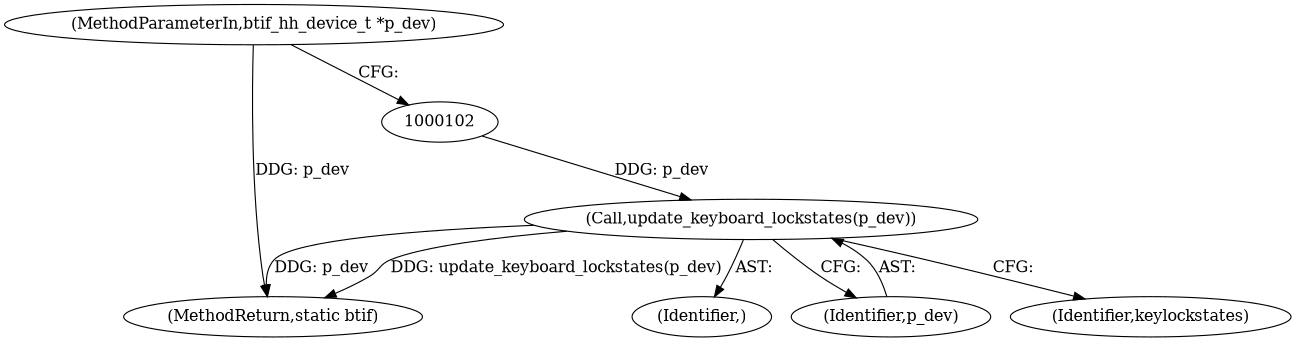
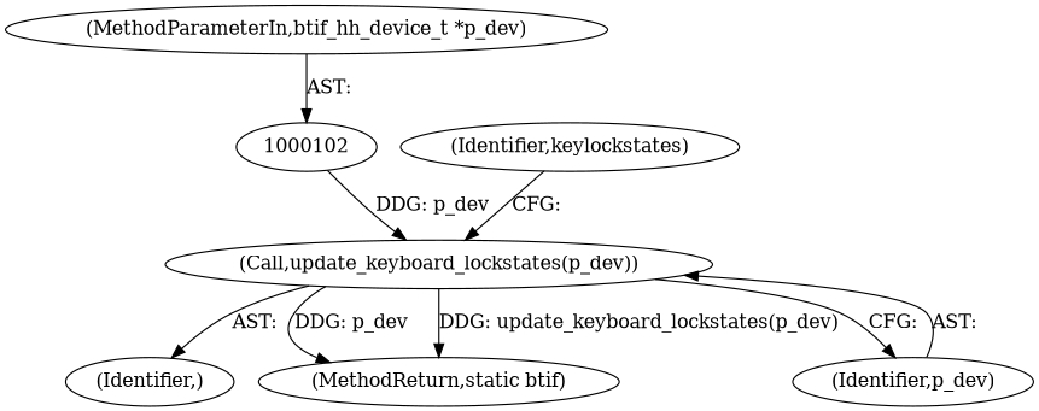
  digraph {
    n1 [label="(Call,update_keyboard_lockstates(p_dev))"]
    n2 [label="(Identifier,)"]
    n3 [label="(MethodReturn,static btif)"]
    n4 [label="(Identifier,p_dev)"]
    n5 [label="(MethodParameterIn,btif_hh_device_t *p_dev)"]
    1000102
    n7 [label="(Identifier,keylockstates)"]
    n1 -> n2 [label="AST: "]
    n1 -> n3 [label="DDG: p_dev"]
    n1 -> n3 [label="DDG: update_keyboard_lockstates(p_dev)"]
    n1 -> n4 [label="CFG: "]
    n4 -> n1 [label="AST: "]
-   n5 -> n3 [label="DDG: p_dev"]
-   n5 -> 1000102 [label="CFG: "]
+   n5 -> 1000102 [label="AST: "]
    1000102 -> n1 [label="DDG: p_dev"]
-   n1 -> n7 [label="CFG: "]
+   n7 -> n1 [label="CFG: "]
  }
